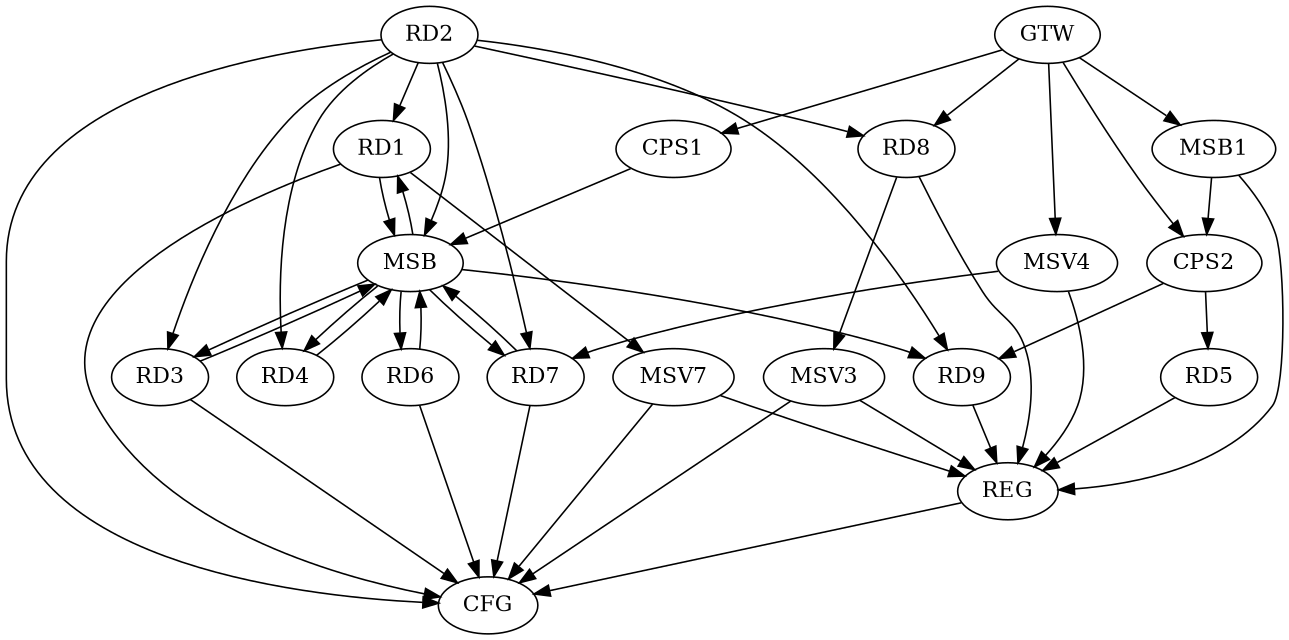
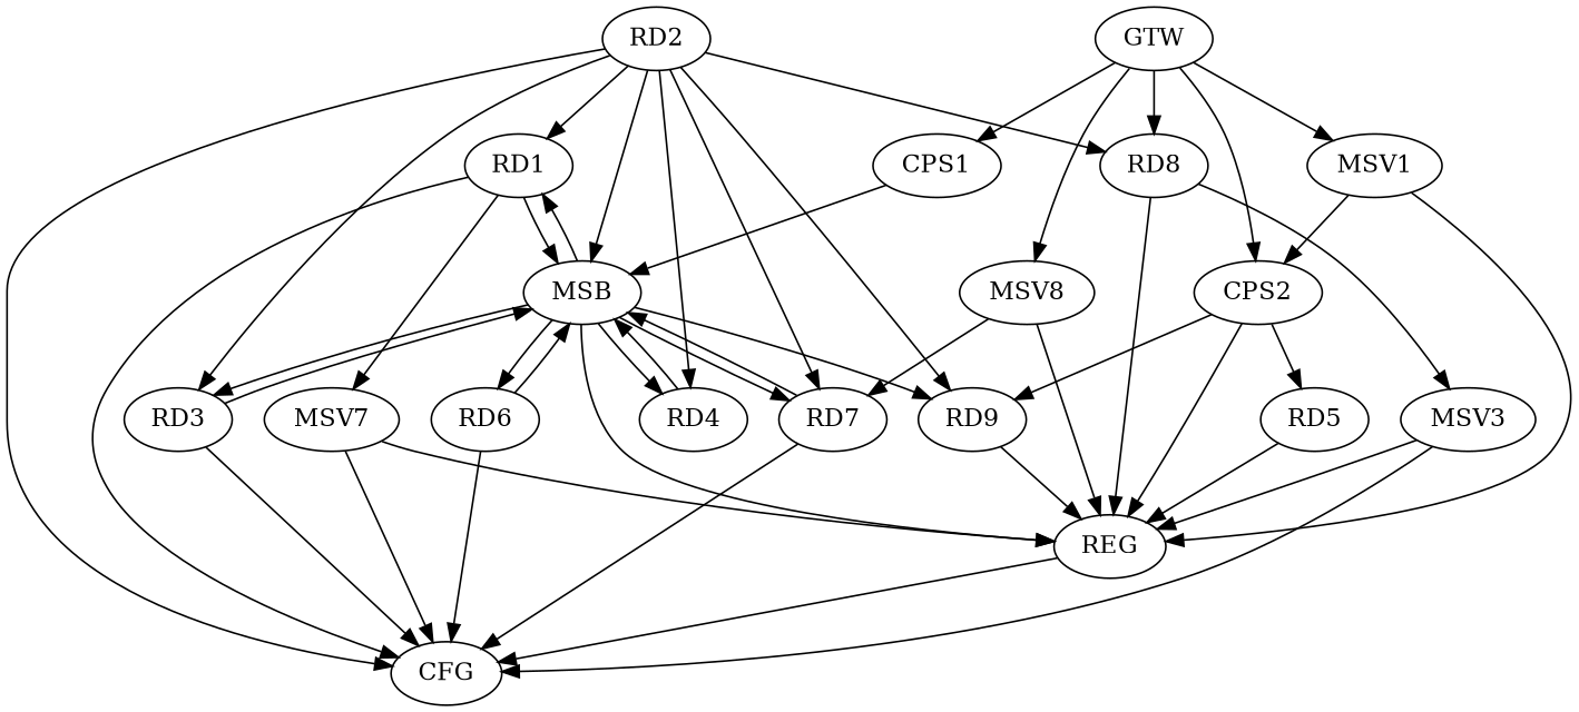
  strict digraph {
    n1 [label=RD1]
    n2 [label=MSB]
    n3 [label=MSV7]
    n4 [label=CFG]
    n5 [label=RD3]
    n6 [label=RD4]
    n7 [label=RD7]
    n8 [label=RD9]
    n9 [label=REG]
    n10 [label=RD6]
    n11 [label=RD2]
    n12 [label=RD8]
    n13 [label=MSV3]
    n14 [label=RD5]
    n15 [label=CPS1]
    n16 [label=CPS2]
    n17 [label=GTW]
-   n18 [label=MSB1]
-   n19 [label=MSV4]
+   n18 [label=MSV1]
+   n19 [label=MSV8]
    n1 -> n2
    n1 -> n3
    n1 -> n4
    n2 -> n1
    n2 -> n5
    n2 -> n6
    n2 -> n7
    n2 -> n8
+   n2 -> n9
    n2 -> n10
    n3 -> n4
    n3 -> n9
    n5 -> n2
    n5 -> n4
    n6 -> n2
    n7 -> n2
    n7 -> n4
    n8 -> n9
    n9 -> n4
    n10 -> n2
    n10 -> n4
    n11 -> n1
    n11 -> n2
    n11 -> n4
    n11 -> n5
    n11 -> n6
    n11 -> n7
    n11 -> n8
    n11 -> n12
    n12 -> n9
    n12 -> n13
    n13 -> n4
    n13 -> n9
    n14 -> n9
    n15 -> n2
    n16 -> n8
+   n16 -> n9
    n16 -> n14
    n17 -> n12
    n17 -> n15
    n17 -> n16
    n17 -> n18
    n17 -> n19
    n18 -> n9
    n18 -> n16
    n19 -> n7
    n19 -> n9
  }
